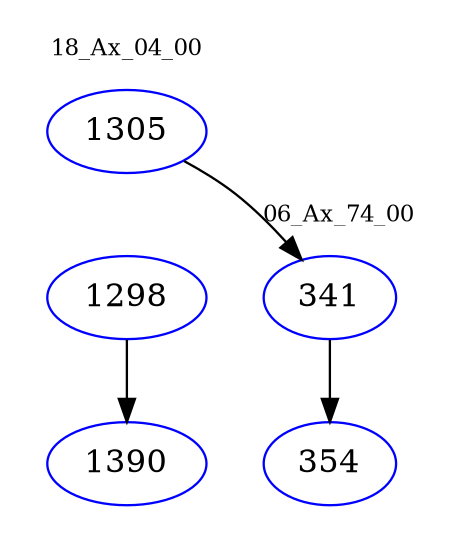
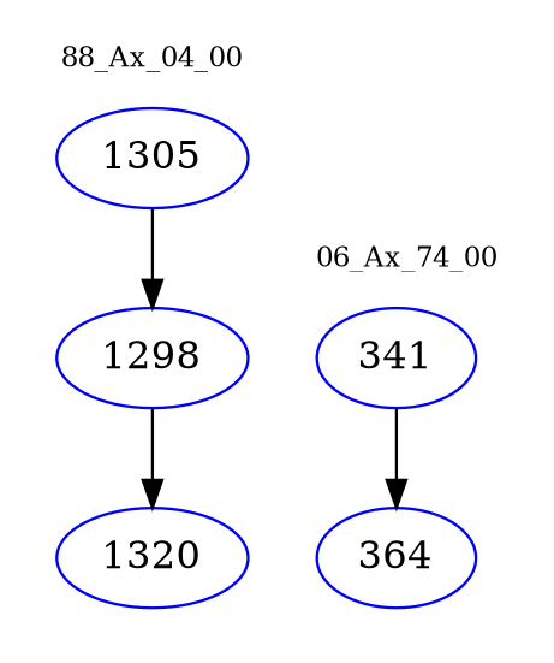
  digraph {
    node [color=blue]
    edge [color=black]
    n1 [label=1305]
    n2 [label=1298]
-   n3 [label=1390]
+   n3 [label=1320]
    n4 [label=341]
-   n5 [label=354]
+   n5 [label=364]
    subgraph cluster_1 {
      color=white
      fontsize=10
-     label="18_Ax_04_00"
+     label="88_Ax_04_00"
      n1
      n2
      n3
    }
    subgraph cluster_2 {
      color=white
      fontsize=10
      label="06_Ax_74_00"
      n4
      n5
    }
-   n1 -> n4
+   n1 -> n2
    n2 -> n3
    n4 -> n5
  }
